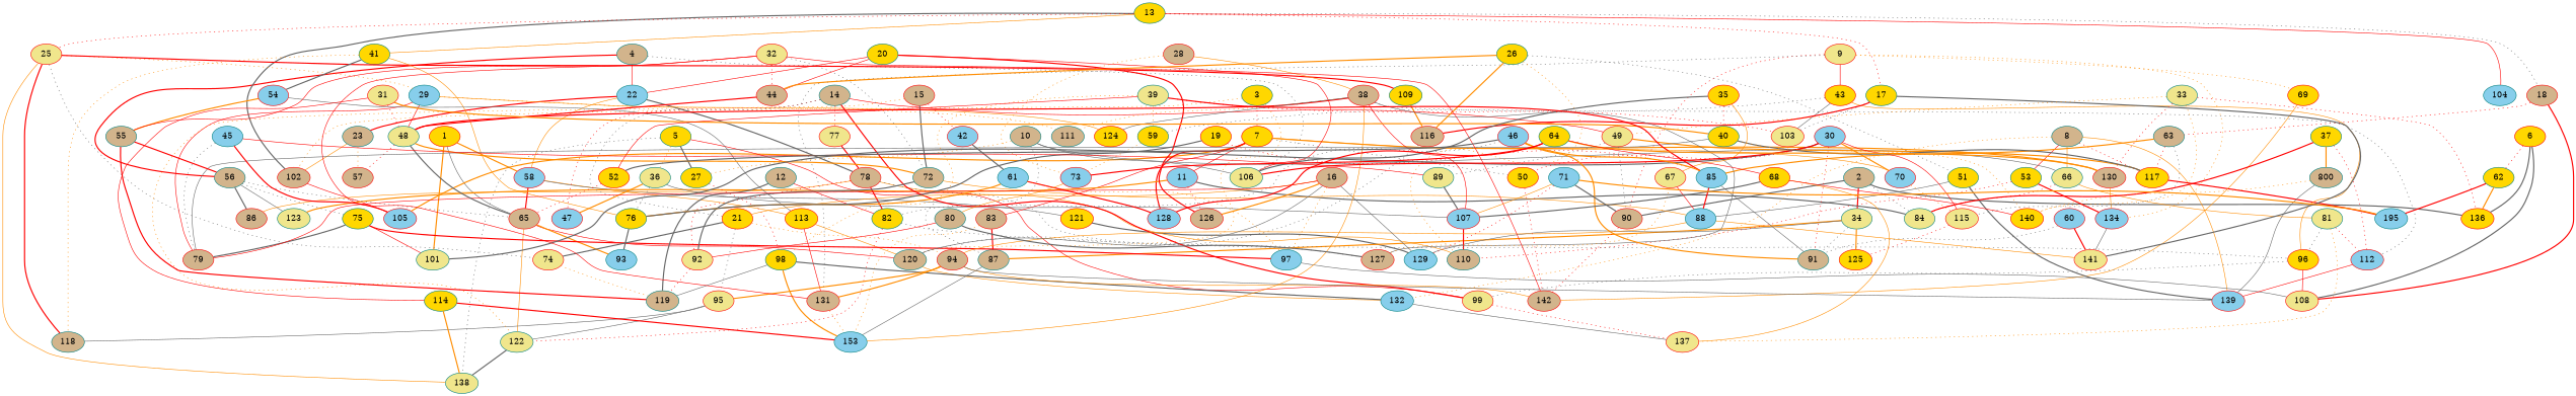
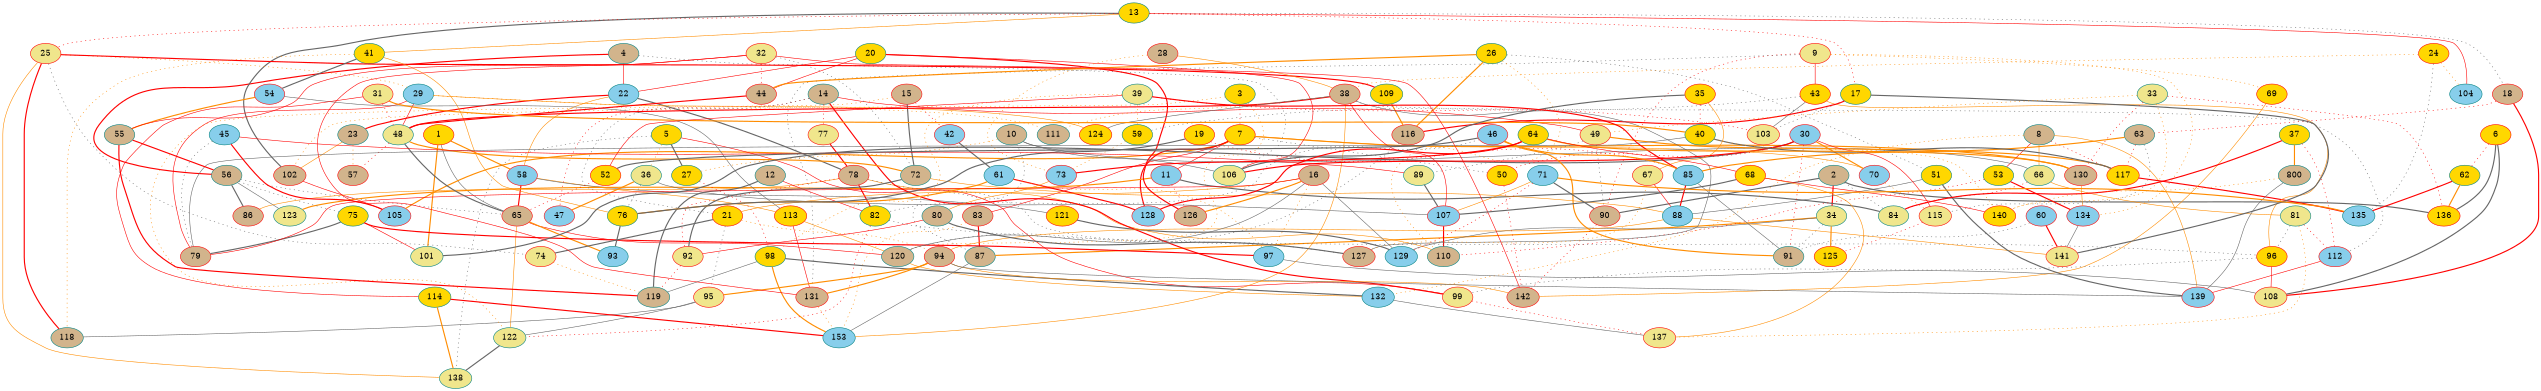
  graph {
    node [color=red fillcolor=gold style=filled]
    edge [color=red style=dotted]
    58 [fillcolor=skyblue]
    1
    65 [fillcolor=tan]
    101 [color=teal fillcolor=khaki]
    113
    121
    120 [color=teal fillcolor=tan]
    122 [color=teal fillcolor=khaki]
    93 [color=teal fillcolor=skyblue]
    2 [color=teal fillcolor=tan]
    34 [color=teal fillcolor=khaki]
    84 [color=teal fillcolor=khaki]
    90 [fillcolor=tan]
    136
    87 [color=teal fillcolor=tan]
    129 [color=teal fillcolor=skyblue]
    91 [color=teal fillcolor=tan]
    125
    142 [fillcolor=tan]
    3 [color=teal]
    7
    102 [fillcolor=tan]
    11 [fillcolor=skyblue]
    50
    70 [fillcolor=skyblue]
    83 [fillcolor=tan]
    105 [fillcolor=skyblue]
    128 [fillcolor=skyblue]
    130 [fillcolor=tan]
    132 [color=teal fillcolor=skyblue]
    4 [color=teal fillcolor=tan]
    22 [color=teal fillcolor=skyblue]
    56 [color=teal fillcolor=tan]
    106 [color=teal fillcolor=khaki]
    23 [color=teal fillcolor=tan]
    78 [fillcolor=tan]
    123 [color=teal fillcolor=khaki]
    75 [color=teal]
    86 [fillcolor=tan]
    5 [color=teal]
    27 [color=teal]
    36 [color=teal fillcolor=khaki]
    99 [fillcolor=khaki]
    138 [color=teal fillcolor=khaki]
    98 [color=teal]
    47 [fillcolor=skyblue]
    76 [color=teal]
    107 [fillcolor=skyblue]
    137 [fillcolor=khaki]
    6
    62 [color=teal]
    108 [fillcolor=khaki]
-   135 [color=teal fillcolor=skyblue label=195]
+   135 [color=teal fillcolor=skyblue]
    126 [fillcolor=tan]
    115 [fillcolor=khaki]
    n56 [color=teal fillcolor=skyblue label=153]
    134 [fillcolor=skyblue]
    8 [color=teal fillcolor=tan]
    53 [color=teal]
    66 [color=teal fillcolor=khaki]
    117
    139 [fillcolor=skyblue]
    110 [color=teal fillcolor=tan]
    81 [color=teal fillcolor=khaki]
    9 [fillcolor=khaki]
    43
    69
    131 [fillcolor=tan]
    103 [fillcolor=khaki]
    59 [color=teal]
    96
    141 [fillcolor=khaki]
    10 [color=teal fillcolor=tan]
    12 [color=teal fillcolor=tan]
    82 [color=teal]
    119 [color=teal fillcolor=tan]
    13 [color=teal]
    17 [color=teal]
    18 [fillcolor=tan]
    25 [fillcolor=khaki]
    41 [color=teal]
    104 [color=teal fillcolor=skyblue]
    116 [fillcolor=tan]
    63 [color=teal fillcolor=tan]
    74 [fillcolor=khaki]
    29 [color=teal fillcolor=skyblue]
    109 [color=teal]
    118 [color=teal fillcolor=tan]
    54 [fillcolor=skyblue]
    14 [color=teal fillcolor=tan]
    21
    49 [fillcolor=khaki]
    77 [fillcolor=khaki]
    94 [fillcolor=tan]
    95 [fillcolor=khaki]
    89 [color=teal fillcolor=khaki]
    15 [fillcolor=tan]
    42 [fillcolor=skyblue]
    72 [color=teal fillcolor=tan]
    61 [color=teal fillcolor=skyblue]
    88 [color=teal fillcolor=skyblue]
    92 [fillcolor=khaki]
    16 [fillcolor=tan]
    79 [fillcolor=tan]
    97 [color=teal fillcolor=skyblue]
    85 [color=teal fillcolor=skyblue]
    19
    20 [color=teal]
    44 [fillcolor=tan]
    48 [color=teal fillcolor=khaki]
    57 [fillcolor=tan]
    127 [fillcolor=tan]
+   24
    38 [fillcolor=tan]
    111 [color=teal fillcolor=tan]
    124
    112 [fillcolor=skyblue]
    26 [color=teal]
    51 [color=teal]
    28 [fillcolor=tan]
    73 [fillcolor=skyblue]
    80 [color=teal fillcolor=tan]
    30 [fillcolor=skyblue]
    31 [fillcolor=khaki]
    40 [color=teal]
    114 [color=teal]
    140
    32 [fillcolor=khaki]
    55 [color=teal fillcolor=tan]
    33 [color=teal fillcolor=khaki]
    35
    67 [fillcolor=khaki]
    37 [color=teal]
    n134 [color=teal fillcolor=tan label=800]
    39 [color=teal fillcolor=khaki]
    52
    45 [color=teal fillcolor=skyblue]
    46 [fillcolor=skyblue]
    60 [fillcolor=skyblue]
    64 [color=teal]
    68
    71 [color=teal fillcolor=skyblue]
    58 -- 65 [style=bold]
    58 -- 113 [color=darkorange style=solid]
    58 -- 121 [color=gray40 style=solid]
    1 -- 58 [color=darkorange style=bold]
    1 -- 65 [color=gray40 style=solid]
    1 -- 101 [color=darkorange style=bold]
    65 -- 120 [style=solid]
    65 -- 122 [color=darkorange style=solid]
    65 -- 93 [color=darkorange style=bold]
    113 -- 120 [color=darkorange style=solid]
    113 -- 131 [style=solid]
    121 -- 129 [color=gray40 style=bold]
    120 -- 132 [color=darkorange style=solid]
    122 -- 138 [color=gray40 style=bold]
    2 -- 34 [style=bold]
    2 -- 84 [color=gray40]
    2 -- 90 [color=gray40 style=bold]
    2 -- 136 [color=gray40 style=bold]
    34 -- 87 [color=darkorange style=bold]
    34 -- 129 [color=gray40 style=solid]
    34 -- 91 [color=gray40]
    34 -- 125 [color=darkorange style=bold]
    90 -- 142
    87 -- n56 [color=gray40 style=solid]
    3 -- 120 [color=darkorange]
    3 -- 7
    3 -- 102 [color=darkorange]
    7 -- 11 [style=solid]
    7 -- 50 [color=gray40]
    7 -- 70 [color=darkorange style=solid]
    7 -- 83 [style=solid]
    7 -- 105 [color=darkorange style=bold]
    7 -- 128 [style=bold]
    7 -- 130 [color=darkorange style=bold]
    102 -- 105 [style=solid]
    11 -- 84 [color=gray40 style=bold]
    11 -- 123 [color=darkorange style=bold]
    11 -- 126
    50 -- 142
    70 -- 115 [color=darkorange]
    83 -- 87 [style=bold]
    83 -- n56 [color=darkorange]
    130 -- 134 [color=darkorange style=solid]
    132 -- 137 [color=gray40 style=solid]
    4 -- 22 [style=solid]
    4 -- 56 [style=bold]
    4 -- 106 [color=gray40]
    22 -- 58 [color=darkorange style=solid]
    22 -- 23 [style=bold]
    22 -- 78 [color=gray40 style=bold]
    56 -- 65 [color=gray40]
    56 -- 123 [color=gray40 style=solid]
    56 -- 75 [color=gray40]
    56 -- 86 [color=gray40 style=bold]
    23 -- 102 [color=darkorange style=solid]
    23 -- 57 [color=darkorange]
    78 -- 86 [color=darkorange style=solid]
    78 -- 110 [color=darkorange style=solid]
    78 -- 82 [style=bold]
    78 -- 92
    78 -- 127 [color=gray40]
    75 -- 101 [style=solid]
    75 -- 79 [color=gray40 style=bold]
    75 -- 97 [style=bold]
    5 -- 27 [color=gray40 style=bold]
    5 -- 36 [color=darkorange]
    5 -- 99 [style=solid]
    5 -- 138 [color=gray40]
    27 -- 98
    36 -- 47 [color=darkorange style=bold]
    36 -- 76 [color=gray40]
    36 -- 107 [color=gray40 style=solid]
    99 -- 137
    98 -- 132 [color=gray40 style=bold]
    98 -- n56 [color=darkorange style=bold]
    98 -- 119 [color=gray40 style=solid]
    76 -- 93 [color=gray40 style=bold]
    107 -- 110 [style=bold]
    6 -- 136 [color=gray40 style=bold]
    6 -- 62
    6 -- 108 [color=gray40 style=bold]
    62 -- 136 [color=darkorange style=bold]
    62 -- 135 [style=bold]
    115 -- 125
    134 -- 141 [color=gray40 style=solid]
    8 -- 132 [color=darkorange]
    8 -- 53 [style=solid]
    8 -- 66 [color=darkorange style=solid]
    8 -- 117
    8 -- 139 [color=darkorange style=solid]
    53 -- 134 [style=bold]
    53 -- 110
    66 -- 84
    66 -- 81 [color=darkorange style=solid]
    117 -- 135 [style=bold]
    81 -- 137 [color=darkorange]
    81 -- 96 [color=gray40]
    81 -- 112
    9 -- 90
    9 -- 134 [color=darkorange]
    9 -- 43 [style=solid]
    9 -- 69 [color=darkorange]
    9 -- 131 [color=gray40]
    43 -- 103 [color=gray40 style=solid]
    43 -- 59 [color=gray40]
    43 -- 96 [color=darkorange style=solid]
    69 -- 142 [color=darkorange style=solid]
    131 -- n56 [color=darkorange]
    59 -- 73 [color=darkorange]
    96 -- 99 [color=gray40]
    96 -- 108 [style=solid]
    10 -- 87 [color=gray40]
    10 -- 106 [color=gray40 style=solid]
    10 -- 27 [color=darkorange]
    10 -- 66 [color=gray40 style=solid]
    12 -- 82 [style=solid]
    12 -- 119 [color=gray40 style=bold]
    82 -- 122
    82 -- 96 [color=gray40]
    13 -- 102 [color=gray40 style=bold]
    13 -- 17
    13 -- 18 [color=gray40]
    13 -- 25
    13 -- 41 [color=darkorange style=solid]
    13 -- 104 [style=solid]
    17 -- 103 [color=gray40]
    17 -- 141 [color=gray40 style=bold]
    17 -- 116 [style=bold]
    18 -- 108 [style=bold]
    18 -- 63
    25 -- 138 [color=darkorange style=solid]
    25 -- 74 [color=gray40]
    25 -- 29 [color=darkorange]
    25 -- 109 [style=bold]
    25 -- 118 [style=bold]
    41 -- 76 [color=darkorange style=solid]
    41 -- 118 [color=darkorange]
    41 -- 54 [color=gray40 style=bold]
    116 -- 120 [color=gray40]
    63 -- 115 [color=gray40]
    63 -- 117
    63 -- 85 [color=darkorange style=bold]
    74 -- 119 [color=darkorange]
    29 -- 79 [style=solid]
    29 -- 48 [style=solid]
    29 -- 111 [color=darkorange]
    29 -- 124 [color=darkorange style=solid]
    109 -- 116 [color=darkorange style=bold]
    54 -- 113 [color=gray40 style=solid]
    54 -- 55 [color=darkorange style=bold]
    14 -- 99 [style=bold]
    14 -- 47
    14 -- 21 [color=gray40]
    14 -- 49 [style=solid]
    14 -- 77
    21 -- 74 [color=gray40 style=bold]
    21 -- 94 [color=darkorange]
    21 -- 95 [color=gray40]
    49 -- 90 [color=gray40]
    49 -- 117 [color=darkorange style=bold]
    49 -- 89 [color=gray40]
    77 -- 78 [style=bold]
    94 -- 142 [color=darkorange style=solid]
    94 -- 139 [color=gray40 style=solid]
    94 -- 131 [color=darkorange style=bold]
    94 -- 95 [color=darkorange style=bold]
    95 -- 122 [color=gray40 style=solid]
    95 -- 118 [color=gray40 style=solid]
    89 -- 107 [color=gray40 style=bold]
    15 -- 122 [color=darkorange]
    15 -- 42
    15 -- 72 [color=gray40 style=bold]
    42 -- 61 [color=gray40 style=bold]
    72 -- 88 [color=darkorange style=solid]
    72 -- 92 [color=gray40 style=bold]
    61 -- 128 [style=bold]
    61 -- 76 [color=darkorange style=bold]
    61 -- 97 [color=darkorange]
    88 -- 141 [color=darkorange style=solid]
    88 -- 94 [color=darkorange style=solid]
    92 -- 119
    16 -- 120 [color=gray40 style=solid]
    16 -- 129 [color=gray40 style=solid]
    16 -- 126 [color=darkorange style=bold]
    16 -- 21 [color=darkorange style=solid]
    16 -- 79 [style=solid]
    16 -- 97 [color=darkorange]
    97 -- 108 [color=gray40 style=solid]
    85 -- 91 [color=gray40 style=solid]
    85 -- 88 [style=bold]
    19 -- 76 [color=gray40 style=bold]
    19 -- 85
    20 -- 22 [style=solid]
    20 -- 106 [style=solid]
    20 -- 126 [style=bold]
    20 -- 44 [style=solid]
    44 -- 48 [style=bold]
    48 -- 65 [color=gray40 style=bold]
    48 -- 72 [color=darkorange style=bold]
    48 -- 57
+   24 -- 135 [color=gray40]
+   24 -- 104 [color=darkorange]
+   24 -- 38 [color=darkorange]
    38 -- 107 [style=solid]
    38 -- n56 [color=darkorange style=solid]
    38 -- 48 [style=bold]
    38 -- 127 [color=gray40 style=solid]
    38 -- 111 [color=darkorange]
    38 -- 124 [color=gray40 style=solid]
    38 -- 112 [color=gray40]
    112 -- 139 [style=solid]
    26 -- 110 [color=darkorange]
    26 -- 116 [color=darkorange style=bold]
    26 -- 44 [color=darkorange style=bold]
    26 -- 51 [color=gray40]
    51 -- 139 [color=gray40 style=bold]
    51 -- 88 [color=gray40 style=solid]
    28 -- 38 [color=darkorange style=solid]
    28 -- 73 [color=darkorange]
    73 -- 80 [color=darkorange style=solid]
    80 -- 92 [style=solid]
    80 -- 127 [color=gray40 style=bold]
    30 -- 101 [color=gray40 style=bold]
    30 -- 91
    30 -- 50
    30 -- 70 [color=darkorange style=bold]
    30 -- 106 [style=bold]
    30 -- 115 [style=solid]
    31 -- 48
    31 -- 40 [color=darkorange style=bold]
    31 -- 114 [style=solid]
    40 -- 117 [color=gray40 style=bold]
    40 -- 79 [color=gray40 style=solid]
    40 -- 140 [color=darkorange]
    114 -- 138 [color=darkorange style=bold]
    114 -- n56 [style=bold]
    32 -- 142 [style=solid]
    32 -- 131 [style=solid]
    32 -- 72 [color=gray40]
    32 -- 44
    32 -- 55 [style=solid]
    55 -- 56 [style=bold]
    55 -- 119 [style=bold]
    33 -- 136
    33 -- 130
    33 -- 49 [color=darkorange]
    33 -- 140 [color=darkorange]
    35 -- 106 [color=gray40 style=bold]
    35 -- 40
    35 -- 67 [color=darkorange style=solid]
    67 -- 88 [style=solid]
    67 -- 127 [color=darkorange]
    37 -- 84 [style=bold]
    37 -- 112
    37 -- n134 [color=darkorange style=bold]
    n134 -- 139 [color=gray40 style=solid]
    n134 -- 140 [color=darkorange]
    39 -- 98 [color=darkorange]
    39 -- 103
    39 -- 59 [color=darkorange]
    39 -- 85 [style=bold]
    39 -- 52 [style=solid]
    52 -- 65
    45 -- 105 [style=bold]
    45 -- 89 [style=solid]
    45 -- 79 [color=gray40]
    46 -- 91 [color=darkorange style=bold]
    46 -- 82 [color=gray40]
    46 -- 85 [color=darkorange style=bold]
    46 -- 52 [color=gray40 style=bold]
    60 -- 91 [color=gray40]
    60 -- 141 [style=bold]
    64 -- 128 [style=bold]
    64 -- 130 [color=darkorange style=bold]
    64 -- 73 [style=bold]
    64 -- 68 [style=solid]
    68 -- 107 [color=gray40 style=bold]
    68 -- 137 [color=darkorange style=solid]
    68 -- 140 [style=solid]
    71 -- 90 [color=gray40 style=bold]
    71 -- 129
    71 -- 107 [color=darkorange style=solid]
    71 -- 135 [color=darkorange style=bold]
  }
